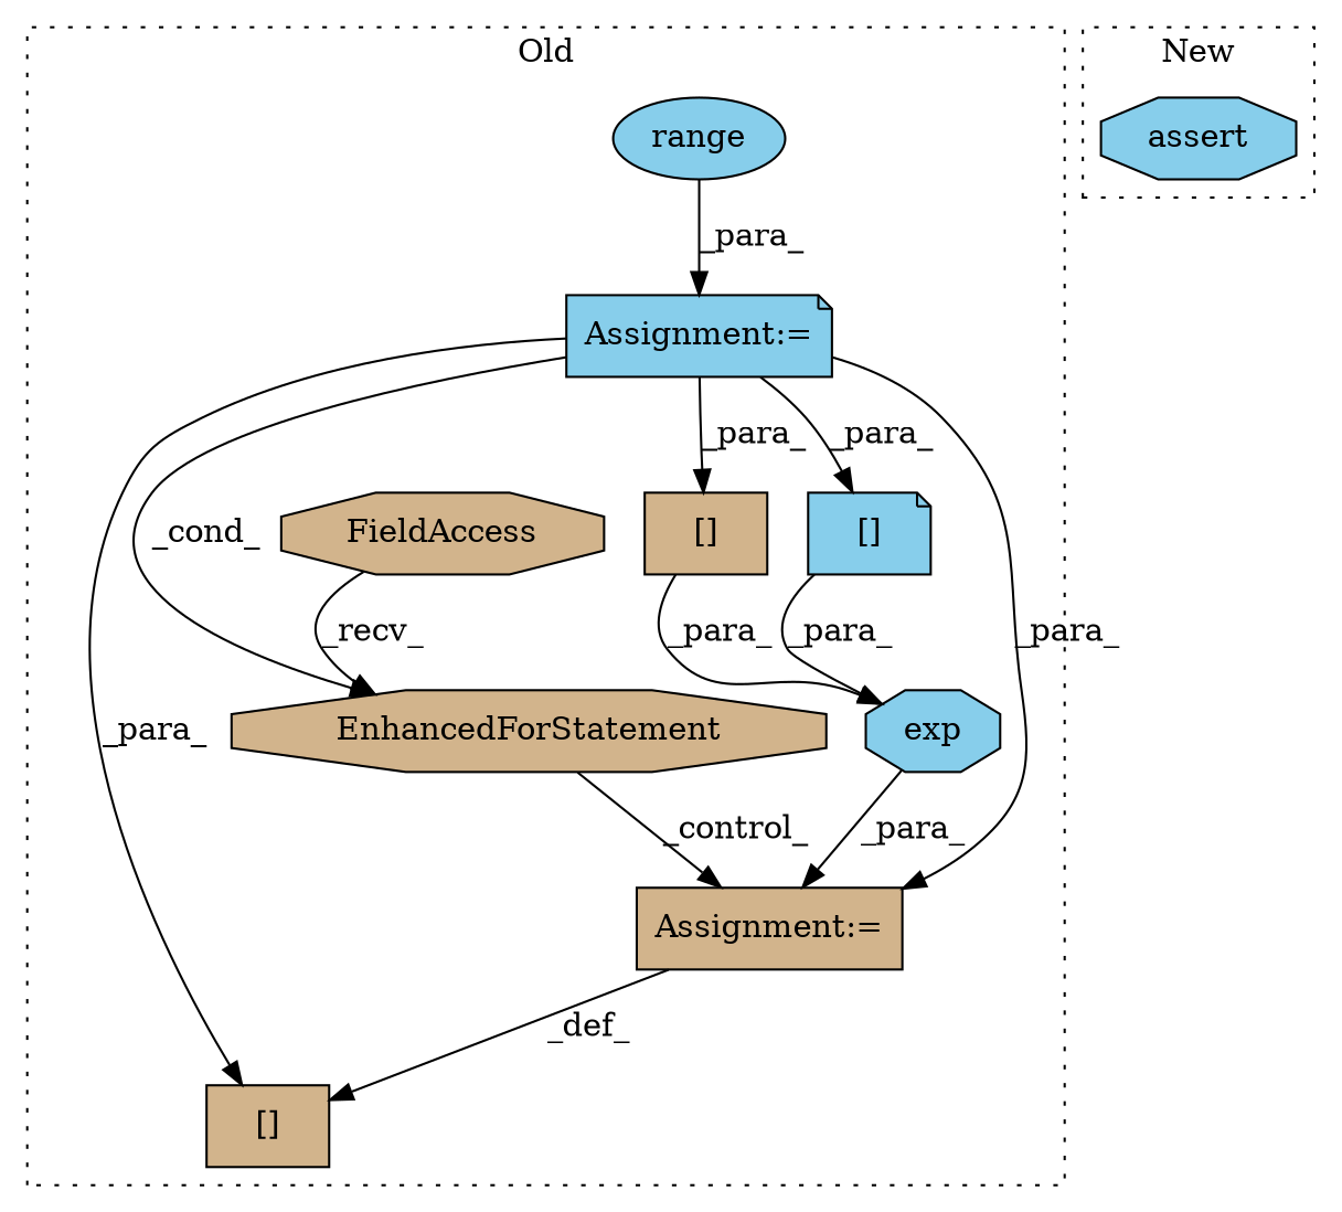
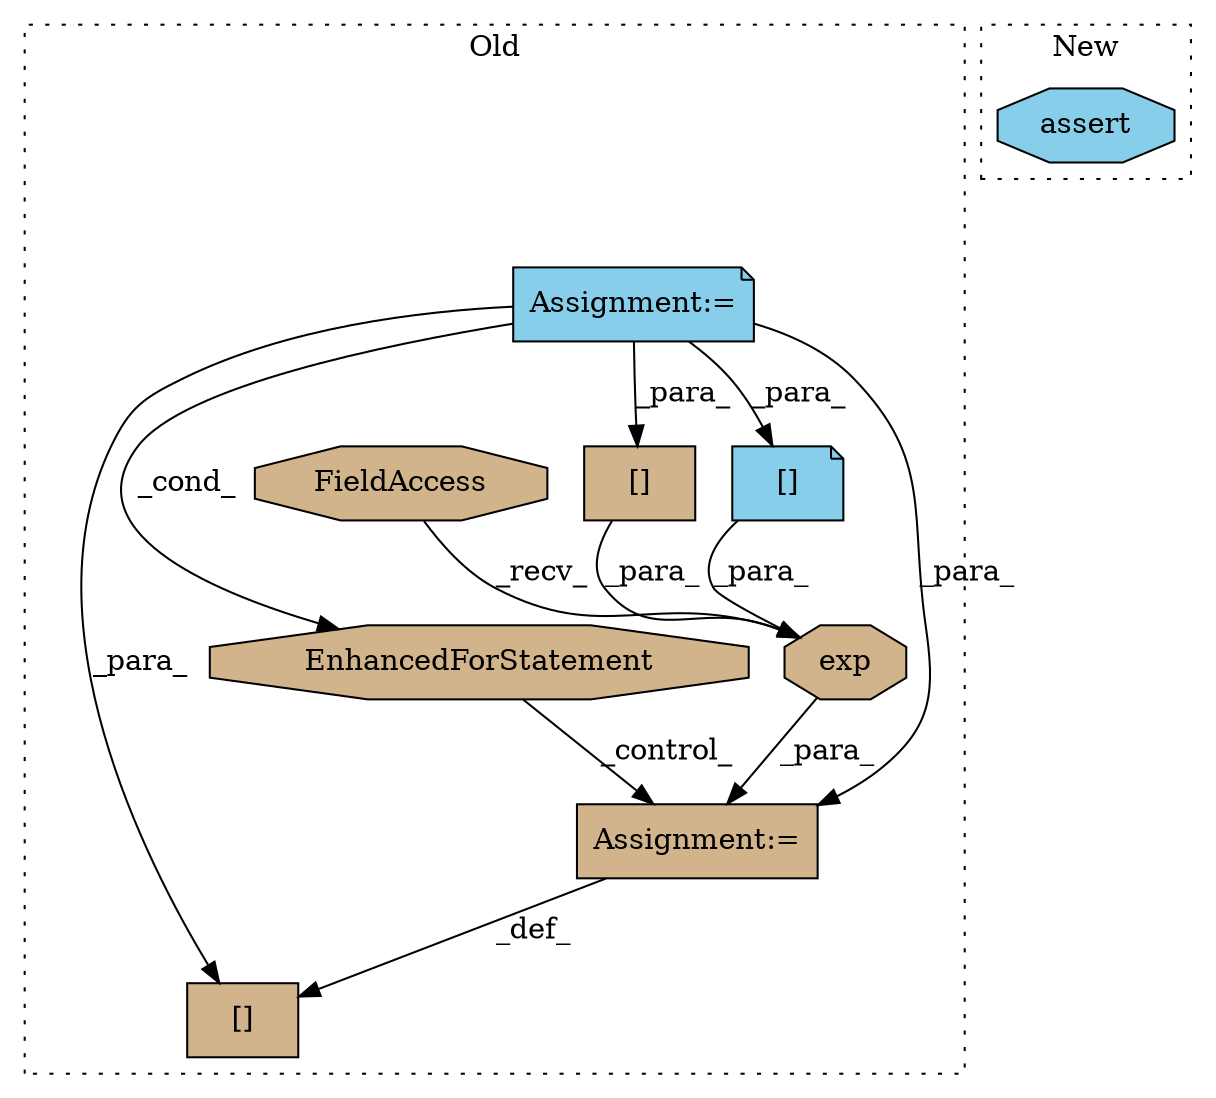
  digraph {
    node [a=32 fillcolor=tan l="53,2" s="7030,7107" shape=octagon style=filled]
-   n1 [fillcolor=skyblue l="4,1" label=exp s="7141,7180"]
+   n1 [l="4,1" label=exp s="7141,7180"]
    n2 [a=7 l=1 label="Assignment:=" s=7128 shape=box]
    n3 [a=70 label=EnhancedForStatement]
    n4 [a=2 l="9,1" label="[]" s="7117,7127" shape=box]
    n5 [a=22 l=11 label=FieldAccess s=7129]
    n6 [a=2 l="14,1" label="[]" s="7164,7179" shape=box]
-   n7 [fillcolor=skyblue l="6,1" label=range s="7091,7106" shape=ellipse]
    n8 [a=2 fillcolor=skyblue l="16,1" label="[]" s="7145,7162" shape=note]
    n9 [a=7 fillcolor=skyblue label="Assignment:=" shape=note]
    n10 [fillcolor=skyblue l="17,1" label=assert s="6477,6512"]
    subgraph cluster_1 {
      label=Old
      style=dotted
      n1
      n2
      n3
      n4
      n5
      n6
-     n7
      n8
      n9
    }
    subgraph cluster_2 {
      label=New
      style=dotted
      n10
    }
    n1 -> n2 [label=_para_]
    n2 -> n4 [label=_def_]
    n3 -> n2 [label=_control_]
-   n5 -> n3 [label=_recv_]
+   n5 -> n1 [label=_recv_]
    n6 -> n1 [label=_para_]
-   n7 -> n9 [label=_para_]
    n8 -> n1 [label=_para_]
    n9 -> n2 [label=_para_]
    n9 -> n3 [label=_cond_]
    n9 -> n4 [label=_para_]
    n9 -> n6 [label=_para_]
    n9 -> n8 [label=_para_]
  }
